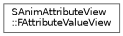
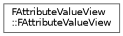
  digraph {
    rankdir=LR
-   n1 [color=grey40 fillcolor=white fontname=Helvetica fontsize=10 height=0.2 label="SAnimAttributeView\l::FAttributeValueView" shape=box style=filled width=0.4]
+   n1 [color=grey40 fillcolor=white fontname=Helvetica fontsize=10 height=0.2 label="FAttributeValueView\l::FAttributeValueView" shape=box style=filled width=0.4]
  }
